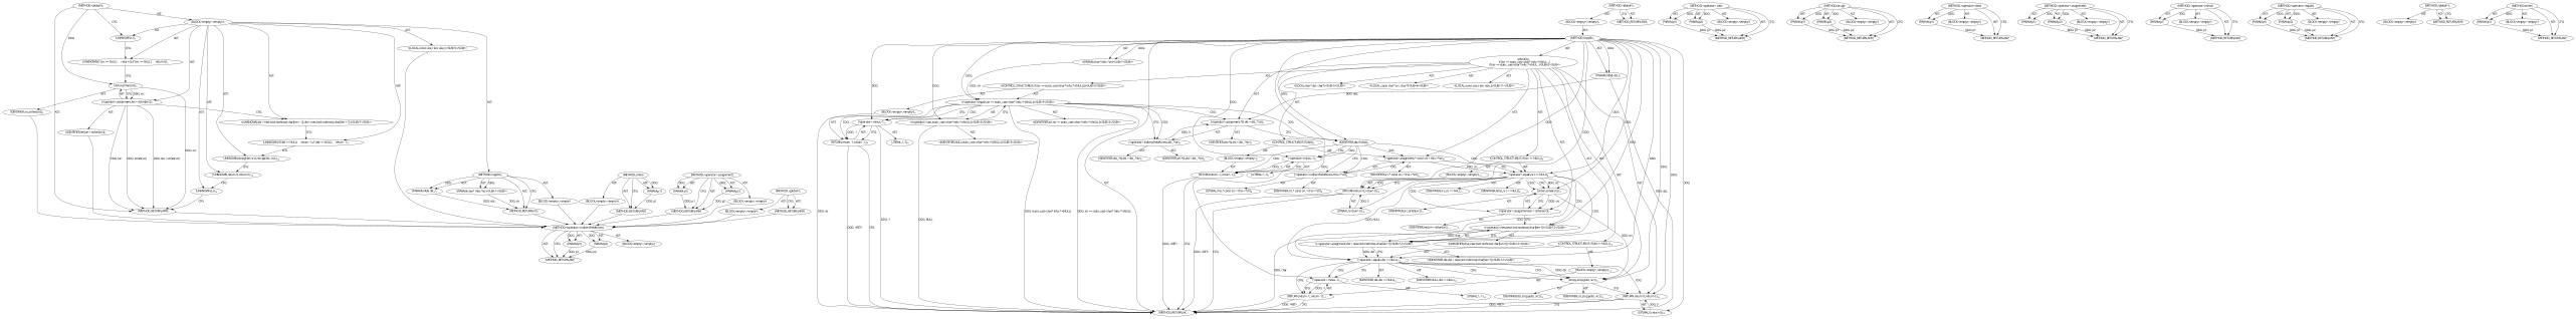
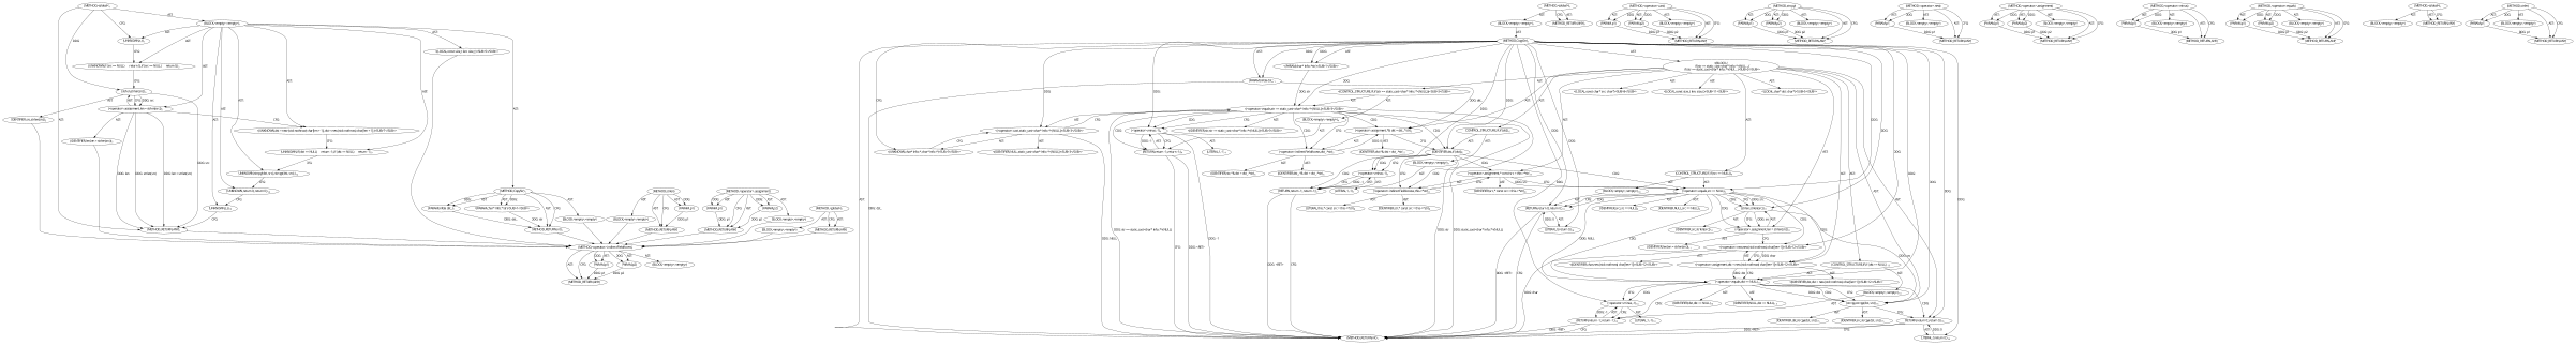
  digraph {
    fontname="Open Sans"
    node [fontname="Open Sans"]
    edge [fontname="Open Sans"]
    n1 [label=<(METHOD,&lt;operator&gt;.indirectFieldAccess)>]
    n2 [label=<(PARAM,p1)>]
    n3 [label=<(PARAM,p2)>]
    n4 [label=<(BLOCK,&lt;empty&gt;,&lt;empty&gt;)>]
    n5 [label=<(METHOD_RETURN,ANY)>]
    n6 [label=<(METHOD,&lt;global&gt;)<SUB>1</SUB>>]
    n7 [label=<(BLOCK,&lt;empty&gt;,&lt;empty&gt;)<SUB>1</SUB>>]
    n8 [label=<(METHOD_RETURN,ANY)<SUB>1</SUB>>]
    n9 [label=<(METHOD,CopyStr)<SUB>1</SUB>>]
    n10 [label="<(PARAM,char* Info::*str)<SUB>1</SUB>>"]
    n11 [label=<(PARAM,Info&amp; dst_)<SUB>1</SUB>>]
    n12 [label="<(BLOCK,{\n    if (str == static_cast&lt;char* Info::*&gt;(NUL...,{\n    if (str == static_cast&lt;char* Info::*&gt;(NUL...)<SUB>2</SUB>>"]
    n13 [label="<(&lt;operator&gt;.equals,str == static_cast&lt;char* Info::*&gt;(NULL))<SUB>3</SUB>>"]
    n14 [label="<(&lt;operator&gt;.cast,static_cast&lt;char* Info::*&gt;(NULL))<SUB>3</SUB>>"]
+   n15 [label="<(UNKNOWN,char* Info::*,char* Info::*)<SUB>3</SUB>>"]
    n16 [label=<(&lt;operator&gt;.minus,-1)<SUB>4</SUB>>]
    n17 [label=<(IDENTIFIER,dst,if (dst))<SUB>6</SUB>>]
    n18 [label=<(&lt;operator&gt;.minus,-1)<SUB>7</SUB>>]
    n19 [label=<(&lt;operator&gt;.equals,src == NULL)<SUB>9</SUB>>]
    n20 [label=<(RETURN,return 0;,return 0;)<SUB>10</SUB>>]
    n21 [label=<(LITERAL,0,return 0;)<SUB>10</SUB>>]
    n22 [label=<(strlen,strlen(src))<SUB>11</SUB>>]
    n23 [label="<(&lt;operator&gt;.new,new (std::nothrow) char[len+1])<SUB>12</SUB>>"]
    n24 [label=<(&lt;operator&gt;.equals,dst == NULL)<SUB>13</SUB>>]
    n25 [label=<(&lt;operator&gt;.minus,-1)<SUB>14</SUB>>]
    n26 [label=<(strcpy,strcpy(dst, src))<SUB>15</SUB>>]
    n27 [label=<(RETURN,return 0;,return 0;)<SUB>16</SUB>>]
    n28 [label=<(LITERAL,0,return 0;)<SUB>16</SUB>>]
    n29 [label=<(METHOD_RETURN,int)<SUB>1</SUB>>]
    n30 [label=<(&lt;operator&gt;.assignment,*&amp; dst = dst_.*str)<SUB>5</SUB>>]
    n31 [label="<(CONTROL_STRUCTURE,IF,if (str == static_cast&lt;char* Info::*&gt;(NULL)))<SUB>3</SUB>>"]
    n32 [label="<(LOCAL,char* dst: char*)<SUB>5</SUB>>"]
    n33 [label=<(CONTROL_STRUCTURE,IF,if (dst))<SUB>6</SUB>>]
    n34 [label="<(LOCAL,const char* src: char*)<SUB>8</SUB>>"]
    n35 [label=<(&lt;operator&gt;.assignment,* const src = this-&gt;*str)<SUB>8</SUB>>]
    n36 [label=<(CONTROL_STRUCTURE,IF,if (src == NULL))<SUB>9</SUB>>]
    n37 [label="<(LOCAL,const size_t len: size_t)<SUB>11</SUB>>"]
    n38 [label=<(&lt;operator&gt;.assignment,len = strlen(src))<SUB>11</SUB>>]
    n39 [label="<(&lt;operator&gt;.assignment,dst = new (std::nothrow) char[len+1])<SUB>12</SUB>>"]
    n40 [label=<(CONTROL_STRUCTURE,IF,if (dst == NULL))<SUB>13</SUB>>]
    n41 [label="<(IDENTIFIER,str,str == static_cast&lt;char* Info::*&gt;(NULL))<SUB>3</SUB>>"]
    n42 [label=<(RETURN,return -1;,return -1;)<SUB>4</SUB>>]
    n43 [label=<(&lt;operator&gt;.indirectFieldAccess,dst_.*str)<SUB>5</SUB>>]
    n44 [label="<(IDENTIFIER,NULL,static_cast&lt;char* Info::*&gt;(NULL))<SUB>3</SUB>>"]
    n45 [label=<(LITERAL,1,-1)<SUB>4</SUB>>]
    n46 [label=<(RETURN,return -1;,return -1;)<SUB>7</SUB>>]
    n47 [label=<(&lt;operator&gt;.indirectFieldAccess,this-&gt;*str)<SUB>8</SUB>>]
    n48 [label=<(LITERAL,1,-1)<SUB>7</SUB>>]
    n49 [label=<(IDENTIFIER,src,src == NULL)<SUB>9</SUB>>]
    n50 [label=<(IDENTIFIER,NULL,src == NULL)<SUB>9</SUB>>]
    n51 [label=<(IDENTIFIER,src,strlen(src))<SUB>11</SUB>>]
    n52 [label="<(IDENTIFIER,char,new (std::nothrow) char[len+1])<SUB>12</SUB>>"]
    n53 [label=<(IDENTIFIER,dst,dst == NULL)<SUB>13</SUB>>]
    n54 [label=<(IDENTIFIER,NULL,dst == NULL)<SUB>13</SUB>>]
    n55 [label=<(RETURN,return -1;,return -1;)<SUB>14</SUB>>]
    n56 [label=<(LITERAL,1,-1)<SUB>14</SUB>>]
    n57 [label=<(IDENTIFIER,dst,strcpy(dst, src))<SUB>15</SUB>>]
    n58 [label=<(IDENTIFIER,src,strcpy(dst, src))<SUB>15</SUB>>]
    n59 [label=<(IDENTIFIER,dst,*&amp; dst = dst_.*str)<SUB>5</SUB>>]
    n60 [label=<(BLOCK,&lt;empty&gt;,&lt;empty&gt;)<SUB>4</SUB>>]
    n61 [label=<(BLOCK,&lt;empty&gt;,&lt;empty&gt;)<SUB>7</SUB>>]
    n62 [label=<(IDENTIFIER,src,* const src = this-&gt;*str)<SUB>8</SUB>>]
    n63 [label=<(BLOCK,&lt;empty&gt;,&lt;empty&gt;)<SUB>10</SUB>>]
    n64 [label=<(IDENTIFIER,len,len = strlen(src))<SUB>11</SUB>>]
    n65 [label="<(IDENTIFIER,dst,dst = new (std::nothrow) char[len+1])<SUB>12</SUB>>"]
    n66 [label=<(BLOCK,&lt;empty&gt;,&lt;empty&gt;)<SUB>14</SUB>>]
    n67 [label=<(IDENTIFIER,dst_,*&amp; dst = dst_.*str)<SUB>5</SUB>>]
    n68 [label=<(IDENTIFIER,str,*&amp; dst = dst_.*str)<SUB>5</SUB>>]
    n69 [label=<(LITERAL,this,* const src = this-&gt;*str)<SUB>8</SUB>>]
    n70 [label=<(IDENTIFIER,str,* const src = this-&gt;*str)<SUB>8</SUB>>]
    n71 [label=<(METHOD,&lt;operator&gt;.cast)>]
    n72 [label=<(PARAM,p1)>]
    n73 [label=<(PARAM,p2)>]
    n74 [label=<(BLOCK,&lt;empty&gt;,&lt;empty&gt;)>]
    n75 [label=<(METHOD_RETURN,ANY)>]
    n76 [label=<(METHOD,strcpy)>]
    n77 [label=<(PARAM,p1)>]
    n78 [label=<(PARAM,p2)>]
    n79 [label=<(BLOCK,&lt;empty&gt;,&lt;empty&gt;)>]
    n80 [label=<(METHOD_RETURN,ANY)>]
    n81 [label=<(METHOD,&lt;operator&gt;.new)>]
    n82 [label=<(PARAM,p1)>]
    n83 [label=<(BLOCK,&lt;empty&gt;,&lt;empty&gt;)>]
    n84 [label=<(METHOD_RETURN,ANY)>]
    n85 [label=<(METHOD,&lt;operator&gt;.assignment)>]
    n86 [label=<(PARAM,p1)>]
    n87 [label=<(PARAM,p2)>]
    n88 [label=<(BLOCK,&lt;empty&gt;,&lt;empty&gt;)>]
    n89 [label=<(METHOD_RETURN,ANY)>]
    n90 [label=<(METHOD,&lt;operator&gt;.minus)>]
    n91 [label=<(PARAM,p1)>]
    n92 [label=<(BLOCK,&lt;empty&gt;,&lt;empty&gt;)>]
    n93 [label=<(METHOD_RETURN,ANY)>]
    n94 [label=<(METHOD,&lt;operator&gt;.equals)>]
    n95 [label=<(PARAM,p1)>]
    n96 [label=<(PARAM,p2)>]
    n97 [label=<(BLOCK,&lt;empty&gt;,&lt;empty&gt;)>]
    n98 [label=<(METHOD_RETURN,ANY)>]
    n99 [label=<(METHOD,&lt;global&gt;)<SUB>1</SUB>>]
    n100 [label=<(BLOCK,&lt;empty&gt;,&lt;empty&gt;)>]
    n101 [label=<(METHOD_RETURN,ANY)>]
    n102 [label=<(METHOD,strlen)>]
    n103 [label=<(PARAM,p1)>]
    n104 [label=<(BLOCK,&lt;empty&gt;,&lt;empty&gt;)>]
    n105 [label=<(METHOD_RETURN,ANY)>]
    n106 [label=<(METHOD,&lt;global&gt;)<SUB>1</SUB>>]
    n107 [label=<(BLOCK,&lt;empty&gt;,&lt;empty&gt;)<SUB>1</SUB>>]
    n108 [label=<(UNKNOWN,t,t)<SUB>1</SUB>>]
    n109 [label=<(strlen,strlen(src))<SUB>5</SUB>>]
    n110 [label=<(METHOD_RETURN,ANY)<SUB>1</SUB>>]
    n111 [label=<(METHOD,CopyStr)<SUB>1</SUB>>]
    n112 [label=<(UNKNOWN,if (src == NULL)      return 0;,if (src == NULL)      return 0;)<SUB>2</SUB>>]
    n113 [label="<(LOCAL,const size_t len: size_t)<SUB>5</SUB>>"]
    n114 [label=<(&lt;operator&gt;.assignment,len = strlen(src))<SUB>5</SUB>>]
    n115 [label="<(UNKNOWN,dst = new (std::nothrow) char[len + 1];,dst = new (std::nothrow) char[len + 1];)<SUB>7</SUB>>"]
    n116 [label=<(UNKNOWN,if (dst == NULL)     return -1;,if (dst == NULL)     return -1;)<SUB>9</SUB>>]
    n117 [label=<(UNKNOWN,strcpy(dst, src);,strcpy(dst, src);)<SUB>12</SUB>>]
    n118 [label=<(UNKNOWN,return 0;,return 0;)<SUB>14</SUB>>]
    n119 [label=<(UNKNOWN,},})<SUB>15</SUB>>]
    n120 [label=<(IDENTIFIER,src,strlen(src))<SUB>5</SUB>>]
    n121 [label="<(PARAM,char* Info::*str)<SUB>1</SUB>>"]
    n122 [label=<(PARAM,Info&amp; dst_)<SUB>1</SUB>>]
    n123 [label=<(BLOCK,&lt;empty&gt;,&lt;empty&gt;)>]
    n124 [label=<(METHOD_RETURN,int)<SUB>1</SUB>>]
    n125 [label=<(IDENTIFIER,len,len = strlen(src))<SUB>5</SUB>>]
    n126 [label=<(METHOD,strlen)>]
    n127 [label=<(PARAM,p1)>]
    n128 [label=<(BLOCK,&lt;empty&gt;,&lt;empty&gt;)>]
    n129 [label=<(METHOD_RETURN,ANY)>]
    n130 [label=<(METHOD,&lt;operator&gt;.assignment)>]
    n131 [label=<(PARAM,p1)>]
    n132 [label=<(PARAM,p2)>]
    n133 [label=<(BLOCK,&lt;empty&gt;,&lt;empty&gt;)>]
    n134 [label=<(METHOD_RETURN,ANY)>]
    n135 [label=<(METHOD,&lt;global&gt;)<SUB>1</SUB>>]
    n136 [label=<(BLOCK,&lt;empty&gt;,&lt;empty&gt;)>]
    n137 [label=<(METHOD_RETURN,ANY)>]
    n1 -> n2 [label="AST: "]
    n1 -> n2 [label="DDG: "]
    n1 -> n3 [label="AST: "]
    n1 -> n3 [label="DDG: "]
    n1 -> n4 [label="AST: "]
    n1 -> n5 [label="AST: "]
    n1 -> n5 [label="CFG: "]
    n2 -> n5 [label="DDG: p1"]
    n3 -> n5 [label="DDG: p2"]
    n6 -> n7 [label="AST: "]
    n6 -> n8 [label="AST: "]
    n6 -> n8 [label="CFG: "]
    n7 -> n9 [label="AST: "]
    n9 -> n10 [label="AST: "]
    n9 -> n10 [label="DDG: "]
    n9 -> n11 [label="AST: "]
    n9 -> n11 [label="DDG: "]
    n9 -> n12 [label="AST: "]
    n9 -> n13 [label="DDG: "]
    n9 -> n14 [label="DDG: "]
+   n9 -> n15 [label="CFG: "]
    n9 -> n16 [label="DDG: "]
    n9 -> n17 [label="DDG: "]
    n9 -> n18 [label="DDG: "]
    n9 -> n19 [label="DDG: "]
    n9 -> n20 [label="DDG: "]
    n9 -> n21 [label="DDG: "]
    n9 -> n22 [label="DDG: "]
    n9 -> n23 [label="DDG: "]
    n9 -> n24 [label="DDG: "]
    n9 -> n25 [label="DDG: "]
    n9 -> n26 [label="DDG: "]
    n9 -> n27 [label="DDG: "]
    n9 -> n28 [label="DDG: "]
    n9 -> n29 [label="AST: "]
    n10 -> n13 [label="DDG: str"]
    n11 -> n29 [label="DDG: dst_"]
    n11 -> n30 [label="DDG: dst_"]
    n12 -> n26 [label="AST: "]
    n12 -> n27 [label="AST: "]
    n12 -> n30 [label="AST: "]
    n12 -> n31 [label="AST: "]
    n12 -> n32 [label="AST: "]
    n12 -> n33 [label="AST: "]
    n12 -> n34 [label="AST: "]
    n12 -> n35 [label="AST: "]
    n12 -> n36 [label="AST: "]
    n12 -> n37 [label="AST: "]
    n12 -> n38 [label="AST: "]
    n12 -> n39 [label="AST: "]
    n12 -> n40 [label="AST: "]
    n13 -> n14 [label="AST: "]
    n13 -> n16 [label="CFG: "]
    n13 -> n16 [label="CDG: "]
    n13 -> n17 [label="CDG: "]
    n13 -> n29 [label="DDG: str"]
    n13 -> n29 [label="DDG: static_cast&lt;char* Info::*&gt;(NULL)"]
    n13 -> n29 [label="DDG: str == static_cast&lt;char* Info::*&gt;(NULL)"]
    n13 -> n30 [label="CDG: "]
    n13 -> n41 [label="AST: "]
    n13 -> n42 [label="CDG: "]
    n13 -> n43 [label="CFG: "]
    n13 -> n43 [label="CDG: "]
    n14 -> n13 [label="CFG: "]
+   n14 -> n15 [label="AST: "]
    n14 -> n29 [label="DDG: NULL"]
    n14 -> n44 [label="AST: "]
+   n15 -> n14 [label="CFG: "]
    n16 -> n29 [label="DDG: -1"]
    n16 -> n42 [label="CFG: "]
    n16 -> n42 [label="DDG: -1"]
    n16 -> n45 [label="AST: "]
    n17 -> n18 [label="CFG: "]
    n17 -> n18 [label="CDG: "]
    n17 -> n19 [label="CDG: "]
    n17 -> n35 [label="CDG: "]
    n17 -> n46 [label="CDG: "]
    n17 -> n47 [label="CFG: "]
    n17 -> n47 [label="CDG: "]
    n18 -> n46 [label="CFG: "]
    n18 -> n46 [label="DDG: -1"]
    n18 -> n48 [label="AST: "]
    n19 -> n20 [label="CFG: "]
    n19 -> n20 [label="CDG: "]
    n19 -> n22 [label="CFG: "]
    n19 -> n22 [label="DDG: src"]
    n19 -> n22 [label="CDG: "]
    n19 -> n23 [label="CDG: "]
    n19 -> n24 [label="DDG: NULL"]
    n19 -> n24 [label="CDG: "]
    n19 -> n38 [label="CDG: "]
    n19 -> n39 [label="CDG: "]
    n19 -> n49 [label="AST: "]
    n19 -> n50 [label="AST: "]
    n20 -> n21 [label="AST: "]
    n20 -> n29 [label="CFG: "]
    n20 -> n29 [label="DDG: &lt;RET&gt;"]
    n21 -> n20 [label="DDG: 0"]
    n22 -> n26 [label="DDG: src"]
    n22 -> n38 [label="CFG: "]
    n22 -> n38 [label="DDG: src"]
    n22 -> n51 [label="AST: "]
    n23 -> n29 [label="DDG: char"]
    n23 -> n39 [label="CFG: "]
    n23 -> n39 [label="DDG: char"]
    n23 -> n52 [label="AST: "]
    n24 -> n25 [label="CFG: "]
    n24 -> n25 [label="CDG: "]
    n24 -> n26 [label="CFG: "]
    n24 -> n26 [label="DDG: dst"]
    n24 -> n26 [label="CDG: "]
    n24 -> n27 [label="CDG: "]
    n24 -> n53 [label="AST: "]
    n24 -> n54 [label="AST: "]
    n24 -> n55 [label="CDG: "]
    n25 -> n55 [label="CFG: "]
    n25 -> n55 [label="DDG: -1"]
    n25 -> n56 [label="AST: "]
    n26 -> n27 [label="CFG: "]
    n26 -> n57 [label="AST: "]
    n26 -> n58 [label="AST: "]
    n27 -> n28 [label="AST: "]
    n27 -> n29 [label="CFG: "]
    n27 -> n29 [label="DDG: &lt;RET&gt;"]
    n28 -> n27 [label="DDG: 0"]
    n30 -> n17 [label="CFG: "]
    n30 -> n43 [label="AST: "]
    n30 -> n59 [label="AST: "]
    n31 -> n13 [label="AST: "]
    n31 -> n60 [label="AST: "]
-   n33 -> n35 [label="AST: "]
+   n33 -> n17 [label="AST: "]
    n33 -> n61 [label="AST: "]
    n35 -> n19 [label="CFG: "]
    n35 -> n19 [label="DDG: src"]
    n35 -> n47 [label="AST: "]
    n35 -> n62 [label="AST: "]
    n36 -> n19 [label="AST: "]
    n36 -> n63 [label="AST: "]
    n38 -> n22 [label="AST: "]
    n38 -> n23 [label="CFG: "]
    n38 -> n64 [label="AST: "]
    n39 -> n23 [label="AST: "]
    n39 -> n24 [label="CFG: "]
    n39 -> n24 [label="DDG: dst"]
    n39 -> n65 [label="AST: "]
    n40 -> n24 [label="AST: "]
    n40 -> n66 [label="AST: "]
    n42 -> n16 [label="AST: "]
    n42 -> n29 [label="CFG: "]
    n42 -> n29 [label="DDG: &lt;RET&gt;"]
    n43 -> n30 [label="DDG: 0"]
    n43 -> n67 [label="AST: "]
    n43 -> n68 [label="AST: "]
    n46 -> n18 [label="AST: "]
    n46 -> n29 [label="CFG: "]
    n46 -> n29 [label="DDG: &lt;RET&gt;"]
    n47 -> n35 [label="CFG: "]
    n47 -> n69 [label="AST: "]
    n47 -> n70 [label="AST: "]
    n55 -> n25 [label="AST: "]
    n55 -> n29 [label="CFG: "]
    n55 -> n29 [label="DDG: &lt;RET&gt;"]
    n60 -> n42 [label="AST: "]
    n61 -> n46 [label="AST: "]
    n63 -> n20 [label="AST: "]
    n66 -> n55 [label="AST: "]
    n71 -> n72 [label="AST: "]
    n71 -> n72 [label="DDG: "]
    n71 -> n73 [label="AST: "]
    n71 -> n73 [label="DDG: "]
    n71 -> n74 [label="AST: "]
    n71 -> n75 [label="AST: "]
    n71 -> n75 [label="CFG: "]
    n72 -> n75 [label="DDG: p1"]
    n73 -> n75 [label="DDG: p2"]
    n76 -> n77 [label="AST: "]
    n76 -> n77 [label="DDG: "]
    n76 -> n78 [label="AST: "]
    n76 -> n78 [label="DDG: "]
    n76 -> n79 [label="AST: "]
    n76 -> n80 [label="AST: "]
    n76 -> n80 [label="CFG: "]
    n77 -> n80 [label="DDG: p1"]
    n78 -> n80 [label="DDG: p2"]
    n81 -> n82 [label="AST: "]
    n81 -> n82 [label="DDG: "]
    n81 -> n83 [label="AST: "]
    n81 -> n84 [label="AST: "]
    n81 -> n84 [label="CFG: "]
    n82 -> n84 [label="DDG: p1"]
    n85 -> n86 [label="AST: "]
    n85 -> n86 [label="DDG: "]
    n85 -> n87 [label="AST: "]
    n85 -> n87 [label="DDG: "]
    n85 -> n88 [label="AST: "]
    n85 -> n89 [label="AST: "]
    n85 -> n89 [label="CFG: "]
    n86 -> n89 [label="DDG: p1"]
    n87 -> n89 [label="DDG: p2"]
    n90 -> n91 [label="AST: "]
    n90 -> n91 [label="DDG: "]
    n90 -> n92 [label="AST: "]
    n90 -> n93 [label="AST: "]
    n90 -> n93 [label="CFG: "]
    n91 -> n93 [label="DDG: p1"]
    n94 -> n95 [label="AST: "]
    n94 -> n95 [label="DDG: "]
    n94 -> n96 [label="AST: "]
    n94 -> n96 [label="DDG: "]
    n94 -> n97 [label="AST: "]
    n94 -> n98 [label="AST: "]
    n94 -> n98 [label="CFG: "]
    n95 -> n98 [label="DDG: p1"]
    n96 -> n98 [label="DDG: p2"]
    n99 -> n100 [label="AST: "]
    n99 -> n101 [label="AST: "]
    n99 -> n101 [label="CFG: "]
    n102 -> n103 [label="AST: "]
    n102 -> n103 [label="DDG: "]
    n102 -> n104 [label="AST: "]
    n102 -> n105 [label="AST: "]
    n102 -> n105 [label="CFG: "]
    n103 -> n105 [label="DDG: p1"]
    n106 -> n107 [label="AST: "]
    n106 -> n108 [label="CFG: "]
    n106 -> n109 [label="DDG: "]
    n106 -> n110 [label="AST: "]
    n107 -> n108 [label="AST: "]
    n107 -> n111 [label="AST: "]
    n107 -> n112 [label="AST: "]
    n107 -> n113 [label="AST: "]
    n107 -> n114 [label="AST: "]
    n107 -> n115 [label="AST: "]
    n107 -> n116 [label="AST: "]
    n107 -> n117 [label="AST: "]
    n107 -> n118 [label="AST: "]
    n107 -> n119 [label="AST: "]
    n108 -> n112 [label="CFG: "]
    n109 -> n110 [label="DDG: src"]
    n109 -> n114 [label="CFG: "]
    n109 -> n114 [label="DDG: src"]
    n109 -> n120 [label="AST: "]
    n110 -> n1
    n111 -> n121 [label="AST: "]
    n111 -> n121 [label="DDG: "]
    n111 -> n122 [label="AST: "]
    n111 -> n122 [label="DDG: "]
    n111 -> n123 [label="AST: "]
    n111 -> n124 [label="AST: "]
    n111 -> n124 [label="CFG: "]
    n112 -> n109 [label="CFG: "]
    n113 -> n1
    n114 -> n109 [label="AST: "]
    n114 -> n110 [label="DDG: len"]
    n114 -> n110 [label="DDG: strlen(src)"]
    n114 -> n110 [label="DDG: len = strlen(src)"]
    n114 -> n115 [label="CFG: "]
    n114 -> n125 [label="AST: "]
    n115 -> n116 [label="CFG: "]
    n116 -> n117 [label="CFG: "]
    n117 -> n118 [label="CFG: "]
    n118 -> n119 [label="CFG: "]
    n119 -> n110 [label="CFG: "]
    n120 -> n1
    n121 -> n124 [label="DDG: str"]
    n122 -> n124 [label="DDG: dst_"]
    n123 -> n1
    n124 -> n1
    n125 -> n1
    n126 -> n127 [label="AST: "]
    n126 -> n127 [label="DDG: "]
    n126 -> n128 [label="AST: "]
    n126 -> n129 [label="AST: "]
    n126 -> n129 [label="CFG: "]
    n127 -> n129 [label="DDG: p1"]
    n128 -> n1
    n129 -> n1
    n130 -> n131 [label="AST: "]
    n130 -> n131 [label="DDG: "]
    n130 -> n132 [label="AST: "]
    n130 -> n132 [label="DDG: "]
    n130 -> n133 [label="AST: "]
    n130 -> n134 [label="AST: "]
    n130 -> n134 [label="CFG: "]
    n131 -> n134 [label="DDG: p1"]
    n132 -> n134 [label="DDG: p2"]
    n133 -> n1
    n134 -> n1
    n135 -> n136 [label="AST: "]
    n135 -> n137 [label="AST: "]
    n135 -> n137 [label="CFG: "]
    n136 -> n1
    n137 -> n1
  }
